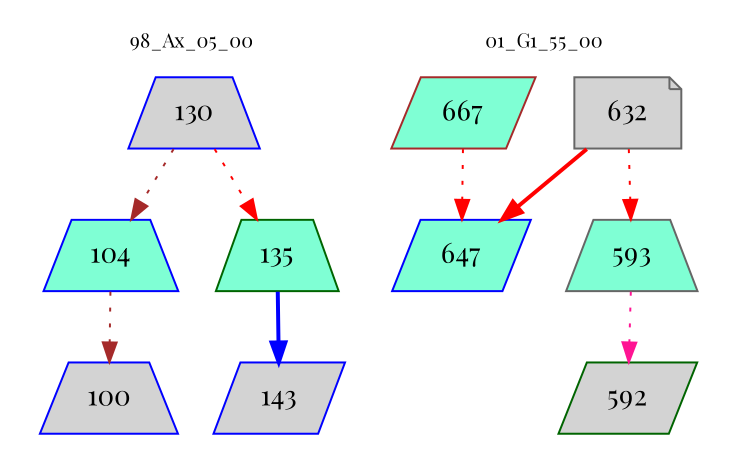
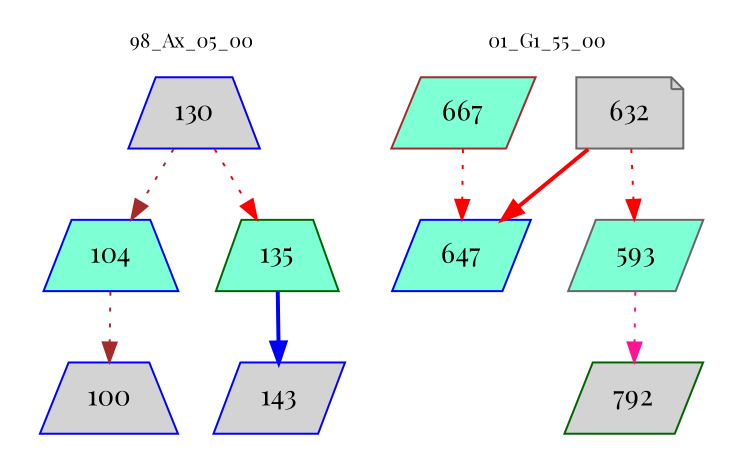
  digraph {
    fontname="Playfair Display"
    node [color=blue fillcolor=lightgrey fontname="Playfair Display" shape=trapezium style=filled]
    edge [color=red fontname="Playfair Display" style=dotted]
    n1 [label=130]
    n2 [fillcolor=aquamarine label=104]
    n3 [color=darkgreen fillcolor=aquamarine label=135]
    n4 [label=100]
    n5 [label=143 shape=parallelogram]
    n6 [color=gray40 label=632 shape=note]
-   n7 [color=gray40 fillcolor=aquamarine label=593]
+   n7 [color=gray40 fillcolor=aquamarine label=593 shape=parallelogram]
    n8 [fillcolor=aquamarine label=647 shape=parallelogram]
-   n9 [color=darkgreen label=592 shape=parallelogram]
+   n9 [color=darkgreen label=792 shape=parallelogram]
    n10 [color=brown fillcolor=aquamarine label=667 shape=parallelogram]
    subgraph cluster_1 {
      color=white
      fontsize=10
      label="98_Ax_05_00"
      n1
      n2
      n3
      n4
      n5
    }
    subgraph cluster_2 {
      color=white
      fontsize=10
      label="01_G1_55_00"
      n6
      n7
      n8
      n9
      n10
    }
    n1 -> n2 [color=brown]
    n1 -> n3
    n2 -> n4 [color=brown]
    n3 -> n5 [color=blue style=bold]
    n6 -> n7
    n6 -> n8 [style=bold]
    n7 -> n9 [color=deeppink]
    n10 -> n8
  }
